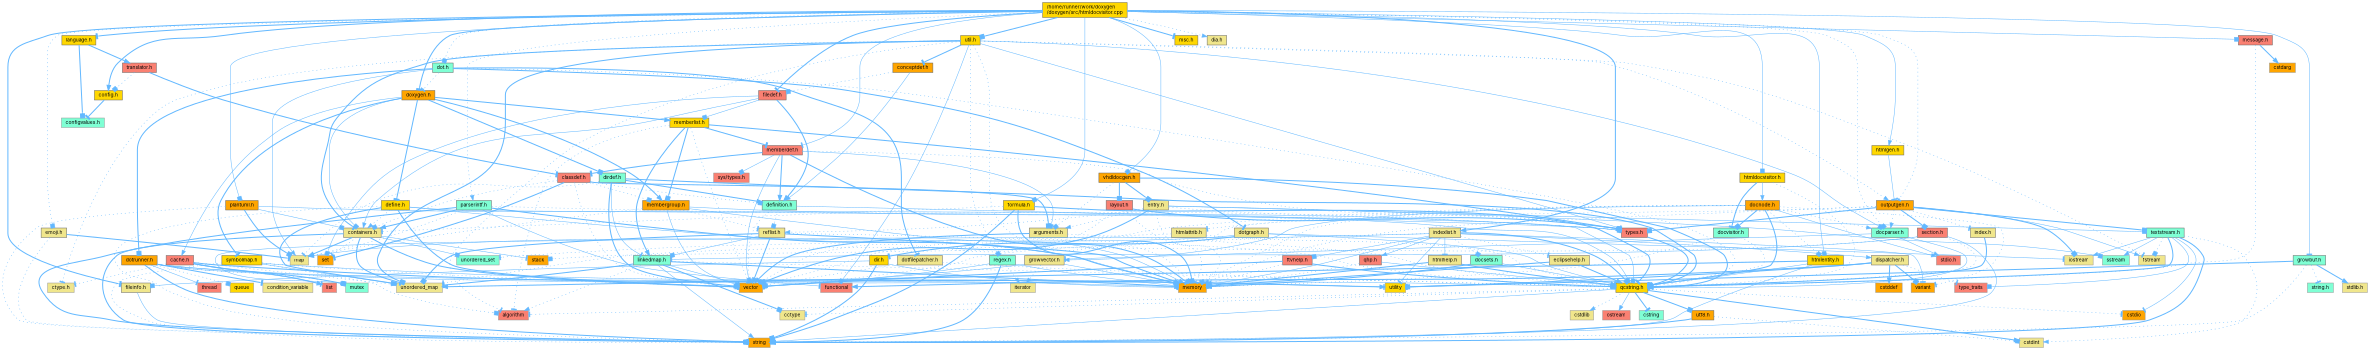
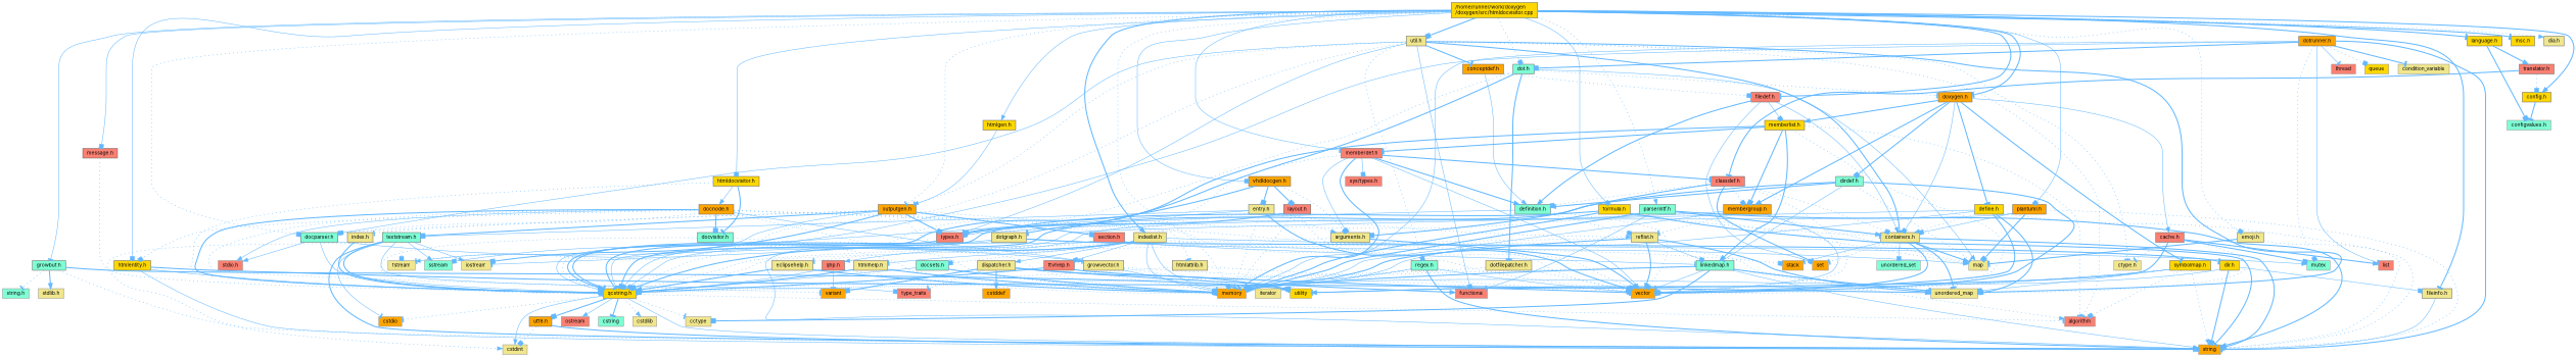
  digraph {
    fontname=Inter
    node [color=grey40 fillcolor=khaki fontname=Inter fontsize=10 shape=box style=filled]
    edge [arrowhead=box color=steelblue1 fontname=Inter fontsize=10 labelfontname=Helvetica labelfontsize=10 style=bold]
    n1 [color=gray40 fillcolor=gold fontcolor=black height=0.2 label="/home/runner/work/doxygen\l/doxygen/src/htmldocvisitor.cpp" width=0.4]
    n2 [fillcolor=gold height=0.2 label="htmldocvisitor.h" width=0.4]
    n3 [fillcolor=aquamarine height=0.2 label="docparser.h" width=0.4]
    n4 [fillcolor=gold height=0.2 label="htmlentity.h" width=0.4]
    n5 [fillcolor=gold height=0.2 label="language.h" width=0.4]
    n6 [fillcolor=gold height=0.2 label="config.h" width=0.4]
    n7 [fillcolor=orange height=0.2 label="doxygen.h" width=0.4]
    n8 [fillcolor=salmon height=0.2 label="memberdef.h" width=0.4]
    n9 [fillcolor=orange height=0.2 label="outputgen.h" width=0.4]
    n10 [fillcolor=aquamarine height=0.2 label="dot.h" width=0.4]
    n11 [height=0.2 label="fileinfo.h" width=0.4]
    n12 [fillcolor=salmon height=0.2 label="message.h" width=0.4]
    n13 [fillcolor=gold height=0.2 label="htmlgen.h" width=0.4]
    n14 [fillcolor=aquamarine height=0.2 label="parserintf.h" width=0.4]
    n15 [fillcolor=gold height=0.2 label="msc.h" width=0.4]
    n16 [height=0.2 label="dia.h" width=0.4]
-   n17 [fillcolor=gold height=0.2 label="util.h" width=0.4]
+   n17 [height=0.2 label="util.h" width=0.4]
    n18 [fillcolor=salmon height=0.2 label="filedef.h" width=0.4]
    n19 [fillcolor=orange height=0.2 label="vhdldocgen.h" width=0.4]
    n20 [height=0.2 label="emoji.h" width=0.4]
    n21 [fillcolor=orange height=0.2 label="plantuml.h" width=0.4]
    n22 [fillcolor=gold height=0.2 label="formula.h" width=0.4]
    n23 [height=0.2 label="indexlist.h" width=0.4]
    n24 [fillcolor=aquamarine height=0.2 label="growbuf.h" width=0.4]
    n25 [fillcolor=aquamarine height=0.2 label="docvisitor.h" width=0.4]
    n26 [fillcolor=gold height=0.2 label="qcstring.h" width=0.4]
    n27 [fillcolor=orange height=0.2 label="docnode.h" width=0.4]
    n28 [color=grey60 fillcolor=salmon height=0.2 label="stdio.h" width=0.4]
    n29 [height=0.2 label="growvector.h" width=0.4]
    n30 [color=grey60 fillcolor=orange height=0.2 label=string width=0.4]
    n31 [color=grey60 height=0.2 label=unordered_map width=0.4]
    n32 [fillcolor=salmon height=0.2 label="translator.h" width=0.4]
    n33 [color=grey60 fillcolor=aquamarine height=0.2 label="configvalues.h" width=0.4]
    n34 [height=0.2 label="containers.h" width=0.4]
    n35 [fillcolor=orange height=0.2 label="membergroup.h" width=0.4]
    n36 [fillcolor=aquamarine height=0.2 label="dirdef.h" width=0.4]
    n37 [fillcolor=gold height=0.2 label="memberlist.h" width=0.4]
    n38 [fillcolor=gold height=0.2 label="define.h" width=0.4]
    n39 [fillcolor=salmon height=0.2 label="cache.h" width=0.4]
    n40 [fillcolor=gold height=0.2 label="symbolmap.h" width=0.4]
    n41 [color=grey60 fillcolor=orange height=0.2 label=memory width=0.4]
    n42 [color=grey60 fillcolor=orange height=0.2 label=vector width=0.4]
    n43 [fillcolor=salmon height=0.2 label="classdef.h" width=0.4]
    n44 [fillcolor=aquamarine height=0.2 label="definition.h" width=0.4]
    n45 [height=0.2 label="arguments.h" width=0.4]
    n46 [fillcolor=salmon height=0.2 label="types.h" width=0.4]
    n47 [color=grey60 fillcolor=salmon height=0.2 label="sys/types.h" width=0.4]
    n48 [color=grey60 fillcolor=orange height=0.2 label=stack width=0.4]
    n49 [color=grey60 height=0.2 label=iostream width=0.4]
    n50 [color=grey60 height=0.2 label=fstream width=0.4]
    n51 [height=0.2 label="index.h" width=0.4]
    n52 [fillcolor=salmon height=0.2 label="section.h" width=0.4]
    n53 [fillcolor=aquamarine height=0.2 label="textstream.h" width=0.4]
    n54 [color=grey60 height=0.2 label=map width=0.4]
    n55 [height=0.2 label="dotgraph.h" width=0.4]
    n56 [height=0.2 label="dotfilepatcher.h" width=0.4]
    n57 [fillcolor=orange height=0.2 label="dotrunner.h" width=0.4]
-   n58 [color=grey60 fillcolor=orange height=0.2 label=cstdarg width=0.4]
    n59 [color=grey60 fillcolor=salmon height=0.2 label=functional width=0.4]
    n60 [color=grey60 fillcolor=salmon height=0.2 label=algorithm width=0.4]
    n61 [color=grey60 height=0.2 label="ctype.h" width=0.4]
    n62 [fillcolor=aquamarine height=0.2 label="regex.h" width=0.4]
    n63 [fillcolor=orange height=0.2 label="conceptdef.h" width=0.4]
    n64 [color=grey60 fillcolor=orange height=0.2 label=set width=0.4]
    n65 [fillcolor=salmon height=0.2 label="layout.h" width=0.4]
    n66 [height=0.2 label="entry.h" width=0.4]
    n67 [color=grey60 fillcolor=orange height=0.2 label=variant width=0.4]
    n68 [color=grey60 fillcolor=aquamarine height=0.2 label=mutex width=0.4]
    n69 [color=grey60 fillcolor=gold height=0.2 label=utility width=0.4]
    n70 [height=0.2 label="dispatcher.h" width=0.4]
    n71 [fillcolor=aquamarine height=0.2 label="docsets.h" width=0.4]
    n72 [height=0.2 label="eclipsehelp.h" width=0.4]
    n73 [fillcolor=salmon height=0.2 label="ftvhelp.h" width=0.4]
    n74 [height=0.2 label="htmlhelp.h" width=0.4]
    n75 [fillcolor=salmon height=0.2 label="qhp.h" width=0.4]
    n76 [color=grey60 height=0.2 label="stdlib.h" width=0.4]
    n77 [color=grey60 fillcolor=aquamarine height=0.2 label="string.h" width=0.4]
    n78 [color=grey60 height=0.2 label=cctype width=0.4]
    n79 [color=grey60 fillcolor=aquamarine height=0.2 label=cstring width=0.4]
    n80 [color=grey60 fillcolor=orange height=0.2 label=cstdio width=0.4]
    n81 [color=grey60 height=0.2 label=cstdlib width=0.4]
    n82 [color=grey60 height=0.2 label=cstdint width=0.4]
    n83 [color=grey60 fillcolor=salmon height=0.2 label=ostream width=0.4]
    n84 [fillcolor=orange height=0.2 label="utf8.h" width=0.4]
    n85 [height=0.2 label="htmlattrib.h" width=0.4]
    n86 [color=grey60 height=0.2 label=iterator width=0.4]
    n87 [color=grey60 fillcolor=aquamarine height=0.2 label=unordered_set width=0.4]
    n88 [height=0.2 label="reflist.h" width=0.4]
    n89 [fillcolor=aquamarine height=0.2 label="linkedmap.h" width=0.4]
    n90 [color=grey60 fillcolor=salmon height=0.2 label=list width=0.4]
    n91 [color=grey60 fillcolor=aquamarine height=0.2 label=sstream width=0.4]
    n92 [color=grey60 fillcolor=salmon height=0.2 label=type_traits width=0.4]
    n93 [fillcolor=gold height=0.2 label="dir.h" width=0.4]
    n94 [color=grey60 fillcolor=salmon height=0.2 label=thread width=0.4]
    n95 [color=grey60 fillcolor=gold height=0.2 label=queue width=0.4]
    n96 [color=grey60 height=0.2 label=condition_variable width=0.4]
    n97 [color=grey60 fillcolor=orange height=0.2 label=cstddef width=0.4]
    n1 -> n2 [style=solid]
    n1 -> n3 [style=dotted]
    n1 -> n4 [style=solid]
    n1 -> n5 [arrowhead=tee]
    n1 -> n6 [arrowhead=normal]
    n1 -> n7 [arrowhead=tee]
    n1 -> n8 [arrowhead=tee style=solid]
    n1 -> n9 [arrowhead=tee style=dotted]
    n1 -> n10 [style=dotted]
    n1 -> n11 [arrowhead=tee]
    n1 -> n12 [style=solid]
    n1 -> n13 [arrowhead=normal style=solid]
    n1 -> n14 [arrowhead=normal style=dotted]
    n1 -> n15 [arrowhead=tee]
    n1 -> n16 [arrowhead=normal style=dotted]
    n1 -> n17
    n1 -> n18 [arrowhead=tee]
    n1 -> n19 [style=solid]
    n1 -> n20 [style=dotted]
    n1 -> n21 [style=solid]
    n1 -> n22 [style=solid]
    n1 -> n23 [arrowhead=normal]
    n1 -> n24 [arrowhead=tee style=solid]
    n2 -> n25 [arrowhead=tee]
    n2 -> n26 [style=dotted]
    n2 -> n27 [arrowhead=normal style=solid]
    n3 -> n26 [arrowhead=normal style=solid]
    n3 -> n28 [arrowhead=normal style=solid]
    n3 -> n29 [arrowhead=tee style=solid]
    n4 -> n26 [arrowhead=normal style=solid]
    n4 -> n30 [style=solid]
    n4 -> n31 [arrowhead=normal]
    n5 -> n32 [arrowhead=normal]
    n5 -> n33
    n6 -> n33 [arrowhead=tee]
    n7 -> n34 [style=solid]
    n7 -> n35 [arrowhead=normal]
    n7 -> n36
    n7 -> n37 [arrowhead=normal]
    n7 -> n38 [arrowhead=tee]
    n7 -> n39 [arrowhead=normal style=solid]
    n7 -> n40 [arrowhead=tee]
    n8 -> n41 [arrowhead=tee]
    n8 -> n42 [arrowhead=normal style=solid]
    n8 -> n43 [arrowhead=tee]
    n8 -> n44 [arrowhead=normal]
    n8 -> n45 [style=solid]
    n8 -> n46 [style=dotted]
    n8 -> n47 [style=solid]
    n9 -> n3 [arrowhead=normal style=dotted]
    n9 -> n41 [arrowhead=normal style=dotted]
    n9 -> n46
    n9 -> n48 [style=dotted]
    n9 -> n49
    n9 -> n50 [arrowhead=normal style=solid]
    n9 -> n51 [arrowhead=tee style=dotted]
    n9 -> n52
    n9 -> n53
    n10 -> n7 [arrowhead=tee style=dotted]
    n10 -> n26 [style=dotted]
    n10 -> n54 [arrowhead=normal style=solid]
    n10 -> n55 [arrowhead=tee]
    n10 -> n56 [arrowhead=tee]
-   n10 -> n57
+   n57 -> n10
    n11 -> n30 [arrowhead=tee style=solid]
    n12 -> n26 [arrowhead=tee style=dotted]
-   n12 -> n58 [arrowhead=normal]
    n13 -> n9 [arrowhead=tee style=solid]
    n14 -> n30 [arrowhead=normal]
    n14 -> n34 [arrowhead=normal]
    n14 -> n41
    n14 -> n46 [style=dotted]
    n14 -> n54 [arrowhead=normal style=dotted]
    n14 -> n59 [arrowhead=tee style=solid]
    n17 -> n3 [style=solid]
    n17 -> n9 [arrowhead=normal style=dotted]
    n17 -> n31
    n17 -> n34 [arrowhead=tee]
-   n17 -> n41 [style=dotted]
+   n1 -> n41 [style=dotted]
    n17 -> n46 [arrowhead=tee style=solid]
    n17 -> n50 [arrowhead=tee style=dotted]
    n17 -> n59 [style=solid]
    n17 -> n60 [arrowhead=tee style=dotted]
    n17 -> n61 [arrowhead=tee style=dotted]
    n17 -> n62 [style=dotted]
    n17 -> n63 [arrowhead=tee]
    n18 -> n34 [arrowhead=normal style=solid]
    n18 -> n37 [style=solid]
    n18 -> n44 [arrowhead=normal]
    n18 -> n64 [style=solid]
    n19 -> n26 [arrowhead=normal]
    n19 -> n45 [style=dotted]
    n19 -> n65
    n19 -> n66
    n20 -> n30 [arrowhead=normal style=dotted]
    n20 -> n54 [arrowhead=tee]
    n21 -> n26 [arrowhead=normal style=solid]
    n21 -> n30 [arrowhead=tee style=dotted]
    n21 -> n34 [style=solid]
    n21 -> n54
    n22 -> n26 [arrowhead=tee]
    n22 -> n30 [arrowhead=tee]
    n22 -> n34 [arrowhead=tee style=dotted]
    n22 -> n41
    n23 -> n26
    n23 -> n41 [style=solid]
    n23 -> n42 [arrowhead=normal style=dotted]
-   n23 -> n67 [arrowhead=tee style=solid]
+   n75 -> n67 [arrowhead=tee style=solid]
    n23 -> n68 [arrowhead=normal style=solid]
    n23 -> n69 [arrowhead=tee style=solid]
    n23 -> n70 [arrowhead=normal style=solid]
    n23 -> n71 [style=dotted]
    n23 -> n72 [arrowhead=tee style=dotted]
    n23 -> n73 [style=solid]
    n23 -> n74 [arrowhead=tee style=solid]
    n23 -> n75 [arrowhead=normal style=solid]
    n24 -> n30 [arrowhead=normal style=dotted]
    n24 -> n69
    n24 -> n76 [arrowhead=normal]
    n24 -> n77 [arrowhead=tee style=dotted]
    n25 -> n26 [style=dotted]
    n25 -> n41 [arrowhead=normal style=dotted]
    n26 -> n30 [style=solid]
    n26 -> n60 [arrowhead=tee style=dotted]
    n26 -> n78 [arrowhead=tee style=dotted]
    n26 -> n79 [arrowhead=tee]
    n26 -> n80 [arrowhead=tee style=dotted]
    n26 -> n81 [arrowhead=normal style=dotted]
-   n26 -> n82 [arrowhead=normal]
+   n26 -> n82 [arrowhead=normal style=solid]
    n26 -> n83 [arrowhead=normal style=solid]
    n26 -> n84
    n27 -> n3 [arrowhead=normal style=dotted]
    n27 -> n4 [style=dotted]
    n27 -> n25
    n27 -> n26 [arrowhead=tee]
    n27 -> n28 [arrowhead=normal style=solid]
    n27 -> n29 [arrowhead=normal style=solid]
    n27 -> n41 [style=dotted]
    n27 -> n42 [arrowhead=tee style=dotted]
    n27 -> n67 [arrowhead=tee style=dotted]
    n27 -> n85 [arrowhead=tee style=dotted]
    n29 -> n41 [arrowhead=tee style=solid]
-   n29 -> n42 [style=solid]
+   n29 -> n42 [style=dotted]
    n29 -> n86 [arrowhead=normal style=dotted]
    n32 -> n6 [style=dotted]
    n32 -> n43 [arrowhead=tee]
    n34 -> n30
    n34 -> n31 [arrowhead=tee]
    n34 -> n42
    n34 -> n48 [arrowhead=tee style=solid]
    n34 -> n54 [arrowhead=normal]
    n34 -> n64 [arrowhead=tee style=dotted]
    n34 -> n87 [style=solid]
    n35 -> n41 [arrowhead=normal style=solid]
    n35 -> n42 [style=solid]
    n35 -> n46 [style=solid]
    n35 -> n54 [arrowhead=normal style=dotted]
    n35 -> n88 [arrowhead=tee style=dotted]
    n36 -> n26
    n36 -> n42 [arrowhead=normal]
    n36 -> n44 [arrowhead=normal]
    n36 -> n54 [arrowhead=tee style=dotted]
    n36 -> n89 [arrowhead=tee style=solid]
    n37 -> n8 [arrowhead=tee]
    n37 -> n35
    n37 -> n42 [arrowhead=tee style=dotted]
    n37 -> n46 [arrowhead=normal]
    n37 -> n60 [arrowhead=tee style=dotted]
    n37 -> n89 [arrowhead=normal]
    n38 -> n26 [style=solid]
    n38 -> n30 [style=dotted]
    n38 -> n31 [arrowhead=normal]
    n38 -> n34 [arrowhead=normal style=dotted]
    n38 -> n41 [arrowhead=normal style=solid]
    n38 -> n42 [arrowhead=tee]
    n39 -> n31 [arrowhead=normal style=dotted]
    n39 -> n61 [arrowhead=tee style=dotted]
    n39 -> n68
    n39 -> n69 [arrowhead=normal]
    n39 -> n90 [arrowhead=normal]
    n40 -> n30 [arrowhead=normal style=dotted]
    n40 -> n31 [style=solid]
    n40 -> n42 [arrowhead=tee style=dotted]
    n40 -> n60 [style=dotted]
    n40 -> n69 [arrowhead=tee style=solid]
    n43 -> n34 [style=dotted]
    n43 -> n35 [style=dotted]
    n43 -> n42 [arrowhead=normal style=dotted]
    n43 -> n44 [style=dotted]
    n43 -> n45
    n43 -> n64 [arrowhead=tee]
    n44 -> n42 [style=dotted]
    n44 -> n46 [arrowhead=tee style=solid]
    n44 -> n88 [style=dotted]
    n45 -> n26 [arrowhead=normal style=dotted]
    n45 -> n42 [arrowhead=normal]
    n46 -> n26 [arrowhead=tee]
    n51 -> n26
    n52 -> n26 [style=dotted]
    n52 -> n30 [arrowhead=normal style=solid]
    n52 -> n31 [arrowhead=tee style=dotted]
    n52 -> n89 [arrowhead=tee style=solid]
    n53 -> n26 [arrowhead=tee]
    n53 -> n30 [arrowhead=normal]
    n53 -> n49 [arrowhead=normal style=solid]
    n53 -> n50 [style=dotted]
    n53 -> n80 [arrowhead=tee style=solid]
    n53 -> n82 [arrowhead=normal style=dotted]
    n53 -> n91 [arrowhead=normal style=solid]
    n53 -> n92 [style=solid]
    n55 -> n26 [arrowhead=tee style=solid]
    n55 -> n49 [arrowhead=tee style=solid]
    n55 -> n54 [arrowhead=normal style=solid]
    n55 -> n93 [arrowhead=tee]
    n56 -> n26 [arrowhead=normal style=dotted]
    n56 -> n42 [style=dotted]
    n57 -> n26 [arrowhead=normal style=solid]
    n57 -> n30 [arrowhead=tee]
    n57 -> n41 [style=solid]
    n57 -> n68 [style=dotted]
    n57 -> n90 [arrowhead=tee style=solid]
    n57 -> n94 [arrowhead=tee style=solid]
    n57 -> n95 [style=dotted]
    n57 -> n96 [arrowhead=tee]
    n62 -> n30 [arrowhead=normal]
    n62 -> n41 [arrowhead=tee style=solid]
    n62 -> n42 [arrowhead=tee style=solid]
    n62 -> n86 [arrowhead=normal style=dotted]
    n63 -> n18 [style=dotted]
    n63 -> n44 [arrowhead=normal style=solid]
    n65 -> n41 [arrowhead=tee style=dotted]
    n65 -> n42 [style=dotted]
    n65 -> n46
    n66 -> n41 [arrowhead=tee style=dotted]
    n66 -> n42
    n66 -> n45 [arrowhead=normal style=dotted]
    n66 -> n46 [style=dotted]
    n66 -> n53 [style=solid]
    n66 -> n88 [arrowhead=normal style=dotted]
    n66 -> n91 [style=solid]
    n70 -> n59 [arrowhead=normal]
    n70 -> n67
    n70 -> n69 [arrowhead=tee]
    n70 -> n92 [arrowhead=tee style=dotted]
    n70 -> n97 [arrowhead=normal]
    n71 -> n26 [arrowhead=normal style=solid]
    n71 -> n41 [arrowhead=normal]
    n72 -> n26 [arrowhead=normal]
    n72 -> n41
    n73 -> n26
    n73 -> n41 [arrowhead=normal style=dotted]
    n73 -> n42 [arrowhead=tee]
    n74 -> n26 [arrowhead=tee]
    n74 -> n41 [arrowhead=tee]
    n75 -> n26 [arrowhead=normal style=solid]
    n75 -> n41 [arrowhead=tee style=dotted]
    n84 -> n30 [arrowhead=normal]
    n84 -> n82 [style=dotted]
    n85 -> n26 [arrowhead=tee style=dotted]
-   n85 -> n87 [arrowhead=tee style=dotted]
+   n85 -> n42 [arrowhead=tee style=dotted]
    n88 -> n26 [arrowhead=normal style=dotted]
    n88 -> n31
    n88 -> n41 [arrowhead=normal]
    n88 -> n42 [arrowhead=normal]
    n88 -> n89 [style=solid]
    n89 -> n26 [arrowhead=normal style=dotted]
    n89 -> n30 [arrowhead=normal style=solid]
    n89 -> n31 [arrowhead=tee]
    n89 -> n41 [arrowhead=tee]
    n89 -> n42 [arrowhead=tee style=solid]
    n89 -> n60 [arrowhead=normal style=dotted]
    n89 -> n78
    n93 -> n11 [style=solid]
    n93 -> n30
    n93 -> n41 [arrowhead=tee style=solid]
  }
